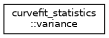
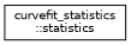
  digraph {
    rankdir=LR
-   n1 [color=black fillcolor=white fontname=Helvetica fontsize=10 height=0.2 label="curvefit_statistics\l::variance" shape=record style=filled width=0.4]
+   n1 [color=black fillcolor=white fontname=Helvetica fontsize=10 height=0.2 label="curvefit_statistics\l::statistics" shape=record style=filled width=0.4]
  }
